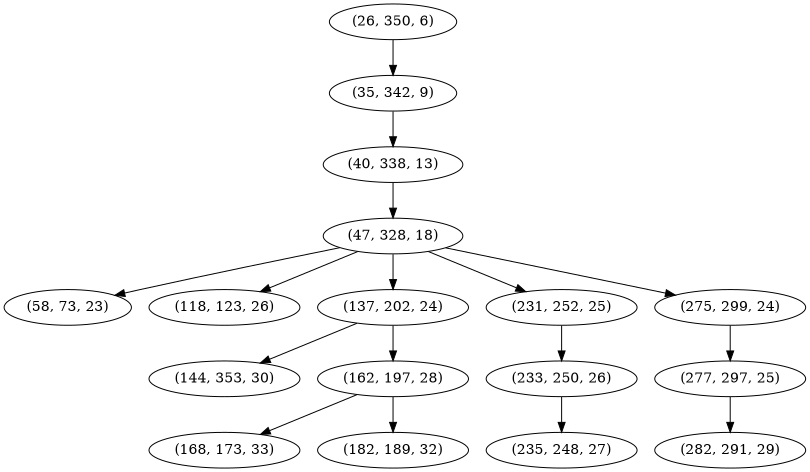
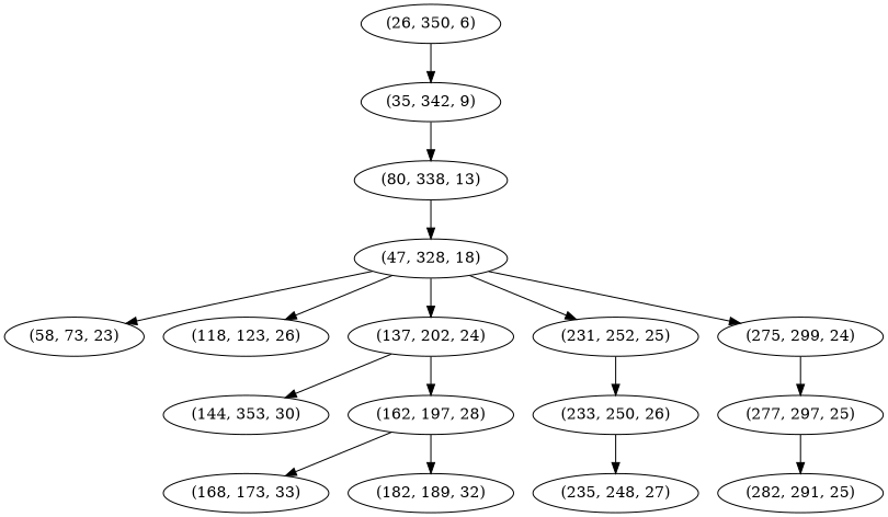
  digraph {
    "(26, 350, 6)"
    "(35, 342, 9)"
-   "(40, 338, 13)"
+   "(40, 338, 13)" [label="(80, 338, 13)"]
    "(47, 328, 18)"
    "(58, 73, 23)"
    "(118, 123, 26)"
    "(137, 202, 24)"
    "(231, 252, 25)"
    "(275, 299, 24)"
    n10 [label="(144, 353, 30)"]
    "(162, 197, 28)"
    "(233, 250, 26)"
    "(277, 297, 25)"
    "(168, 173, 33)"
    "(182, 189, 32)"
    "(235, 248, 27)"
-   "(282, 291, 29)"
+   "(282, 291, 29)" [label="(282, 291, 25)"]
    "(26, 350, 6)" -> "(35, 342, 9)"
    "(35, 342, 9)" -> "(40, 338, 13)"
    "(40, 338, 13)" -> "(47, 328, 18)"
    "(47, 328, 18)" -> "(58, 73, 23)"
    "(47, 328, 18)" -> "(118, 123, 26)"
    "(47, 328, 18)" -> "(137, 202, 24)"
    "(47, 328, 18)" -> "(231, 252, 25)"
    "(47, 328, 18)" -> "(275, 299, 24)"
    "(137, 202, 24)" -> n10
    "(137, 202, 24)" -> "(162, 197, 28)"
    "(231, 252, 25)" -> "(233, 250, 26)"
    "(275, 299, 24)" -> "(277, 297, 25)"
    "(162, 197, 28)" -> "(168, 173, 33)"
    "(162, 197, 28)" -> "(182, 189, 32)"
    "(233, 250, 26)" -> "(235, 248, 27)"
    "(277, 297, 25)" -> "(282, 291, 29)"
  }
